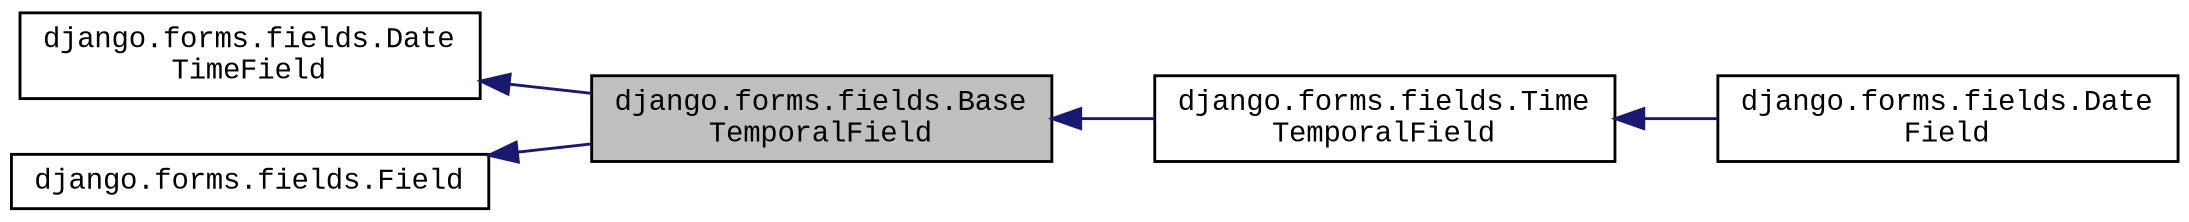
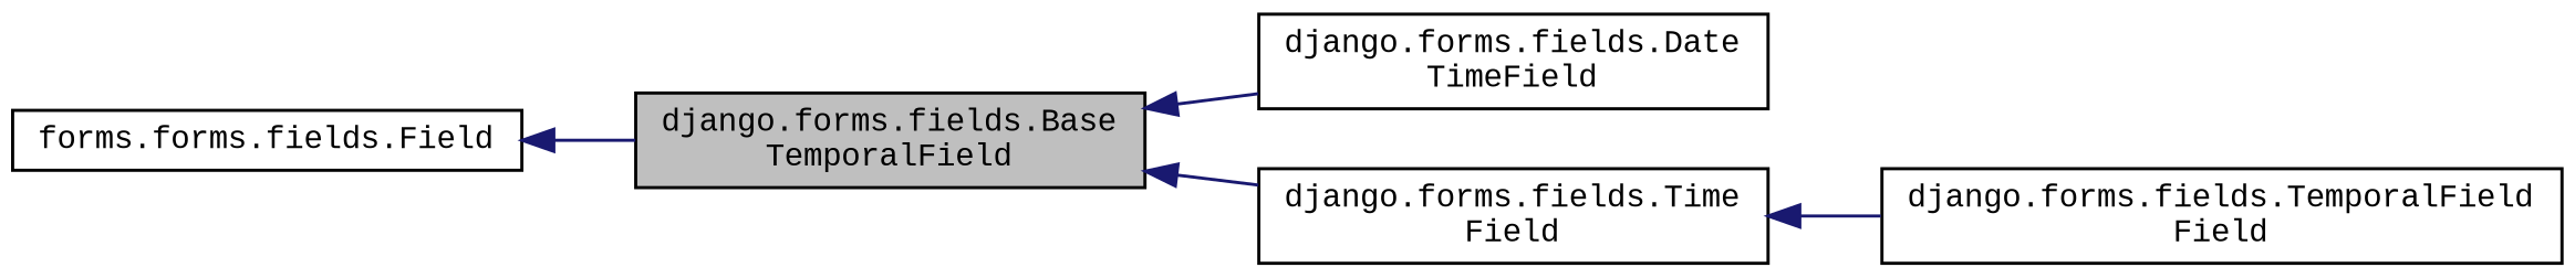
  digraph {
    fontname="Liberation Mono"
    rankdir=LR
    node [color=black fillcolor=white fontname="Liberation Mono" fontsize=10 shape=record style=filled]
    edge [color=midnightblue dir=back fontname="Liberation Mono" fontsize=10 labelfontname=Helvetica labelfontsize=10 style=solid]
    n1 [fillcolor=grey75 fontcolor=black height=0.2 label="django.forms.fields.Base\lTemporalField" width=0.4]
    n2 [height=0.2 label="django.forms.fields.Date\lTimeField" width=0.4]
-   n3 [height=0.2 label="django.forms.fields.Time\lTemporalField" width=0.4]
-   n4 [height=0.2 label="django.forms.fields.Date\lField" width=0.4]
-   n5 [height=0.2 label="django.forms.fields.Field" width=0.4]
-   n2 -> n1
+   n3 [height=0.2 label="django.forms.fields.Time\lField" width=0.4]
+   n4 [height=0.2 label="django.forms.fields.TemporalField\lField" width=0.4]
+   n5 [height=0.2 label="forms.forms.fields.Field" width=0.4]
+   n1 -> n2
    n1 -> n3
    n3 -> n4
    n5 -> n1
  }
